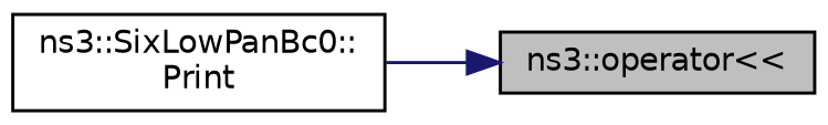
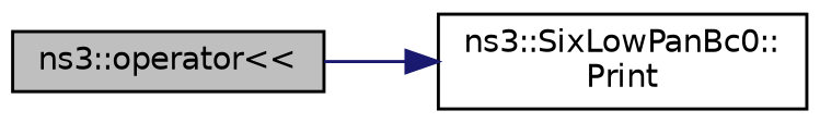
  digraph {
    rankdir=LR
    node [color=black fontname=Helvetica fontsize=10 shape=record style=filled]
    n1 [fillcolor=grey75 fontcolor=black height=0.2 label="ns3::operator\<\<" width=0.4]
    n2 [fillcolor=white height=0.2 label="ns3::SixLowPanBc0::\lPrint" width=0.4]
-   n2 -> n1 [color=midnightblue fontname=Helvetica fontsize=10 labelfontname=Helvetica labelfontsize=10 style=solid]
+   n1 -> n2 [color=midnightblue fontname=Helvetica fontsize=10 labelfontname=Helvetica labelfontsize=10 style=solid]
  }
